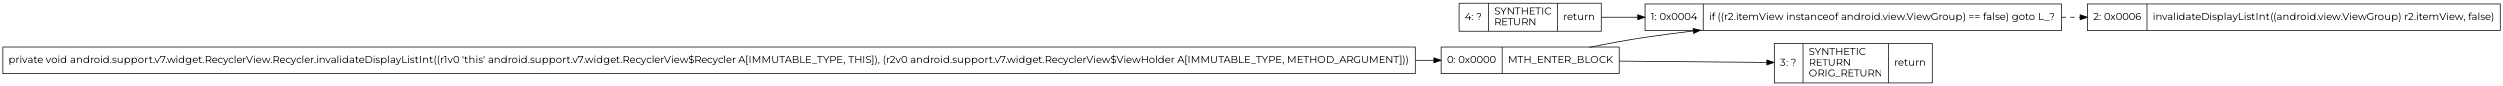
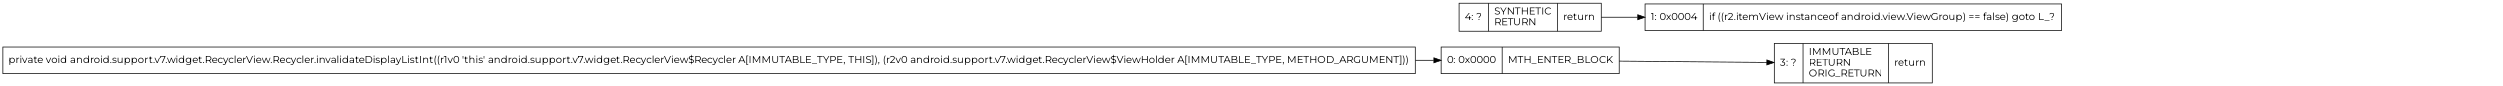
  digraph {
    fontname=Montserrat
    rankdir=LR
    node [fontname=Montserrat shape=record]
    edge [fontname=Montserrat]
    n1 [label="{0\:\ 0x0000|MTH_ENTER_BLOCK\l}"]
    n2 [label="{1\:\ 0x0004|if ((r2.itemView instanceof android.view.ViewGroup) == false) goto L_?\l}"]
-   n3 [label="{3\:\ ?|SYNTHETIC\lRETURN\lORIG_RETURN\l|return\l}"]
-   n4 [label="{2\:\ 0x0006|invalidateDisplayListInt((android.view.ViewGroup) r2.itemView, false)\l}"]
+   n3 [label="{3\:\ ?|IMMUTABLE\lRETURN\lORIG_RETURN\l|return\l}"]
    n5 [label="{4\:\ ?|SYNTHETIC\lRETURN\l|return\l}"]
    n6 [label="{private void android.support.v7.widget.RecyclerView.Recycler.invalidateDisplayListInt((r1v0 'this' android.support.v7.widget.RecyclerView$Recycler A[IMMUTABLE_TYPE, THIS]), (r2v0 android.support.v7.widget.RecyclerView$ViewHolder A[IMMUTABLE_TYPE, METHOD_ARGUMENT])) }"]
-   n1 -> n2
    n1 -> n3
-   n2 -> n4 [style=dashed]
    n5 -> n2
    n6 -> n1
  }
